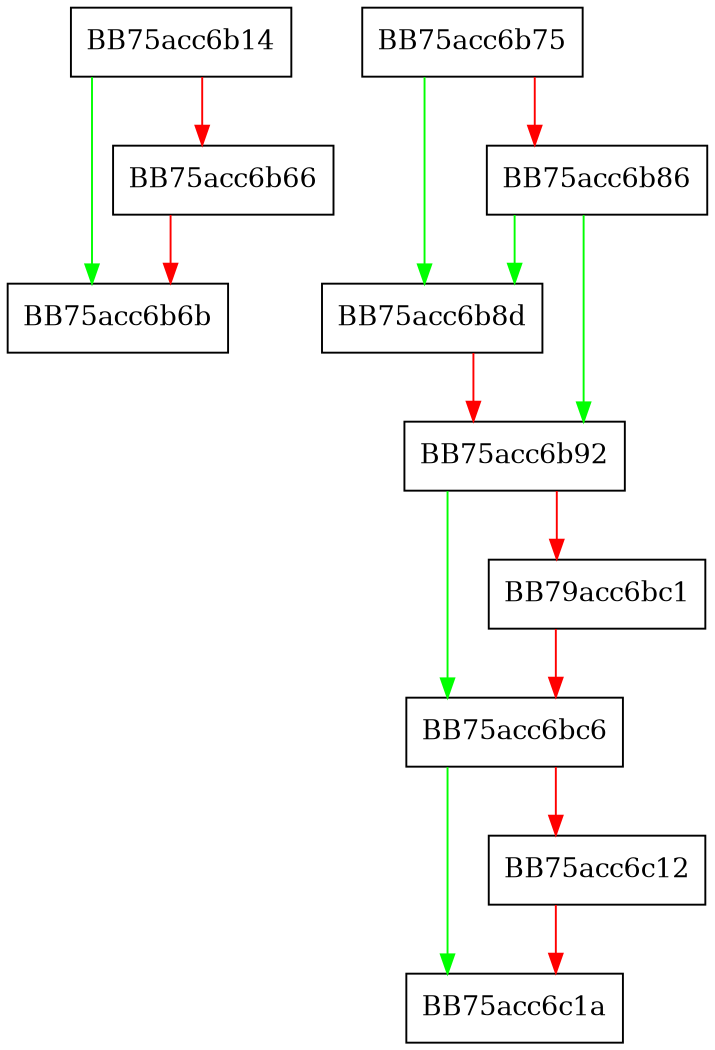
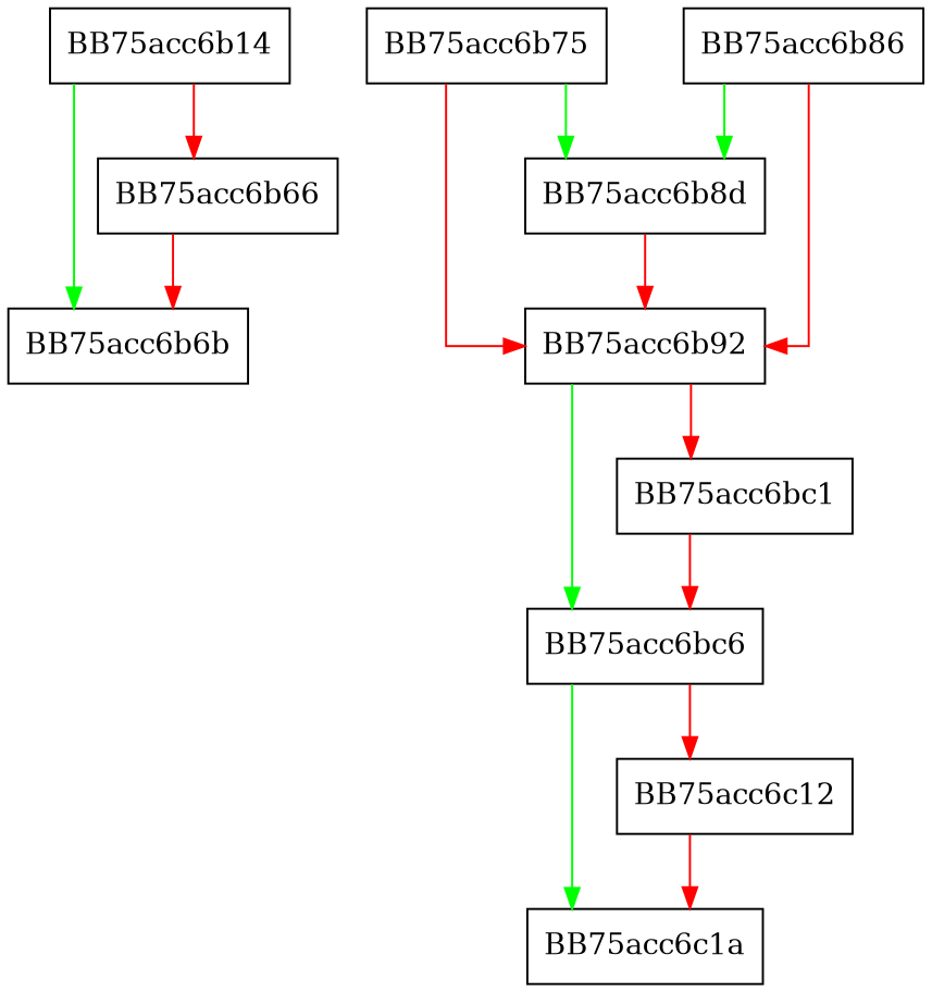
  digraph {
    splines=ortho
    node [shape=box]
    edge [color=red]
    BB75acc6b14
    BB75acc6b6b
    BB75acc6b66
    BB75acc6b75
    BB75acc6b8d
    BB75acc6b86
    BB75acc6b92
    BB75acc6bc6
-   BB75acc6bc1 [label=BB79acc6bc1]
+   BB75acc6bc1
    BB75acc6c1a
    BB75acc6c12
    BB75acc6b14 -> BB75acc6b6b [color=green]
    BB75acc6b14 -> BB75acc6b66
    BB75acc6b66 -> BB75acc6b6b
    BB75acc6b75 -> BB75acc6b8d [color=green]
-   BB75acc6b75 -> BB75acc6b86
+   BB75acc6b75 -> BB75acc6b92
    BB75acc6b8d -> BB75acc6b92
    BB75acc6b86 -> BB75acc6b8d [color=green]
-   BB75acc6b86 -> BB75acc6b92 [color=green]
+   BB75acc6b86 -> BB75acc6b92
    BB75acc6b92 -> BB75acc6bc6 [color=green]
    BB75acc6b92 -> BB75acc6bc1
    BB75acc6bc6 -> BB75acc6c1a [color=green]
    BB75acc6bc6 -> BB75acc6c12
    BB75acc6bc1 -> BB75acc6bc6
    BB75acc6c12 -> BB75acc6c1a
  }
